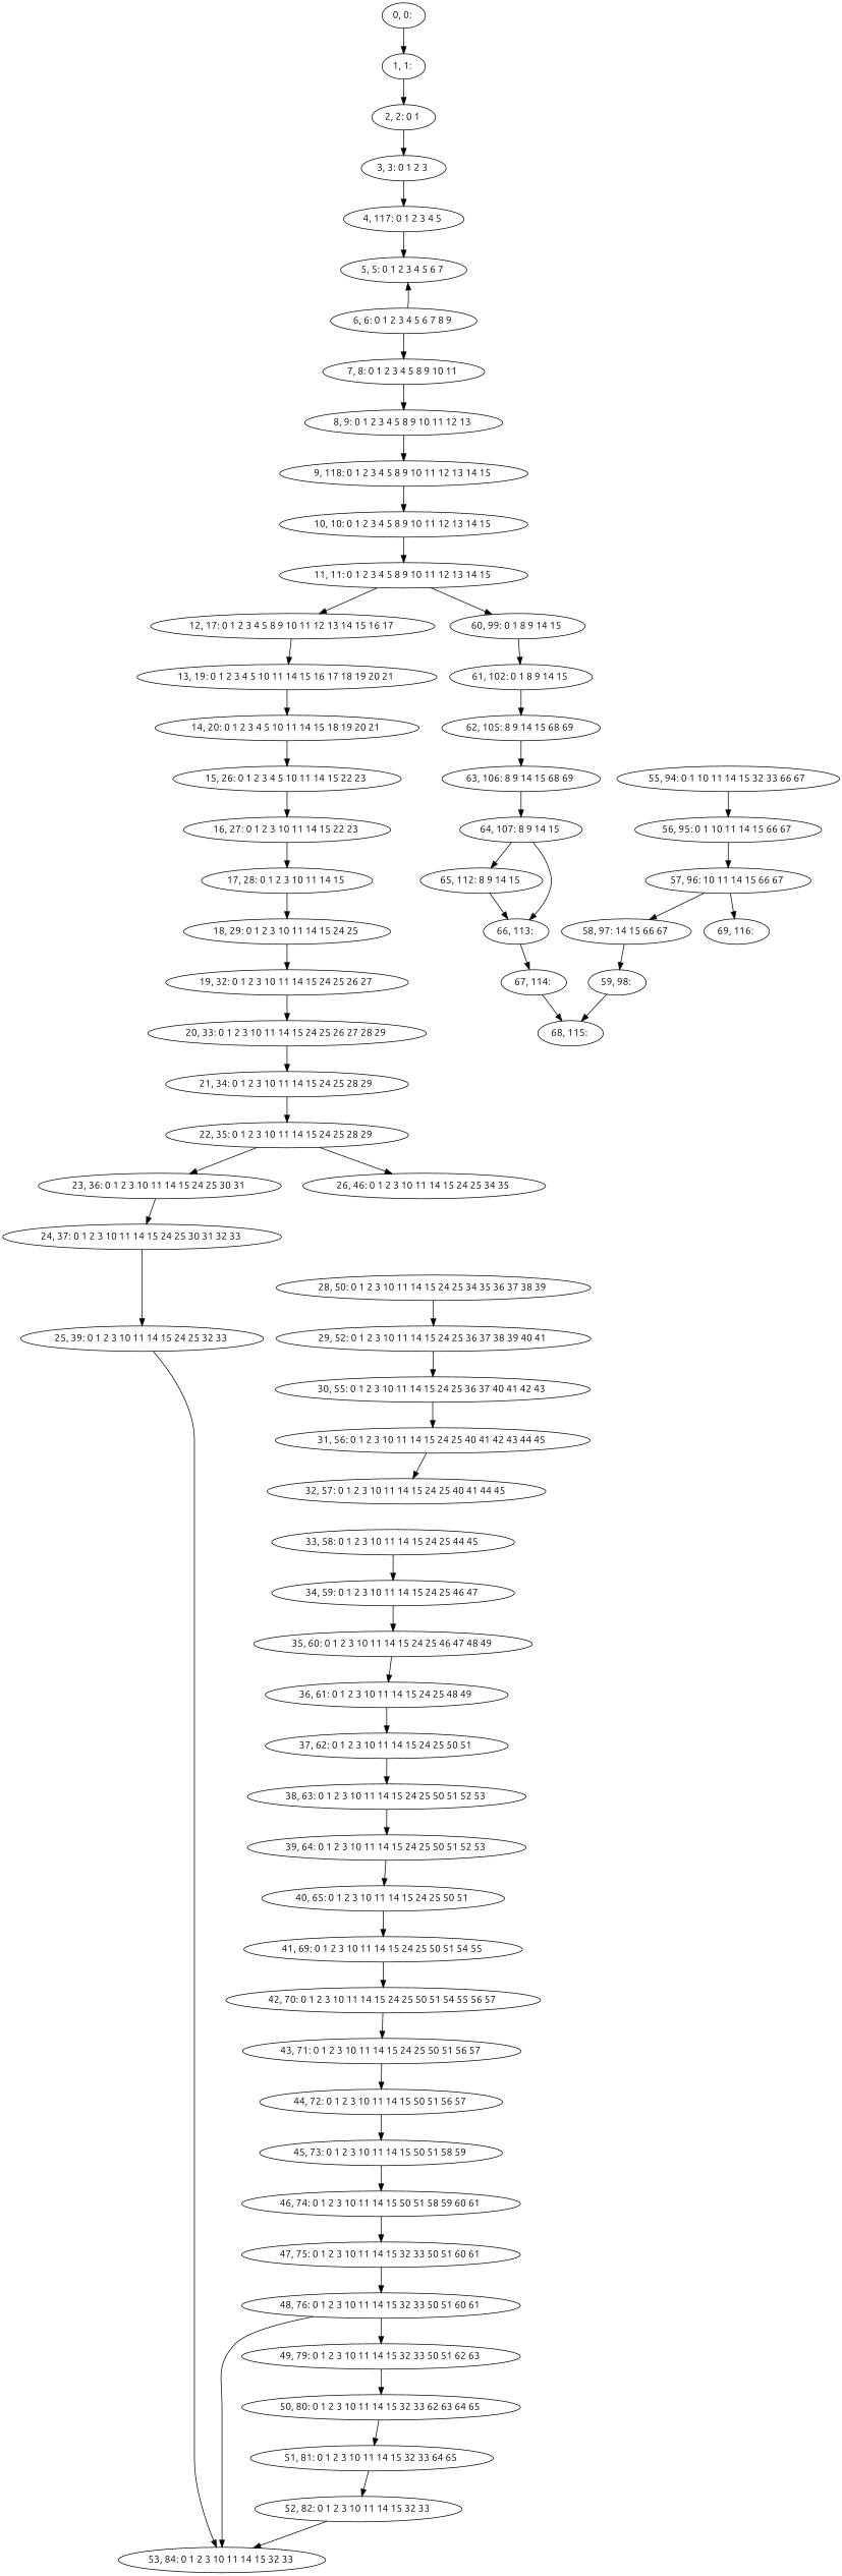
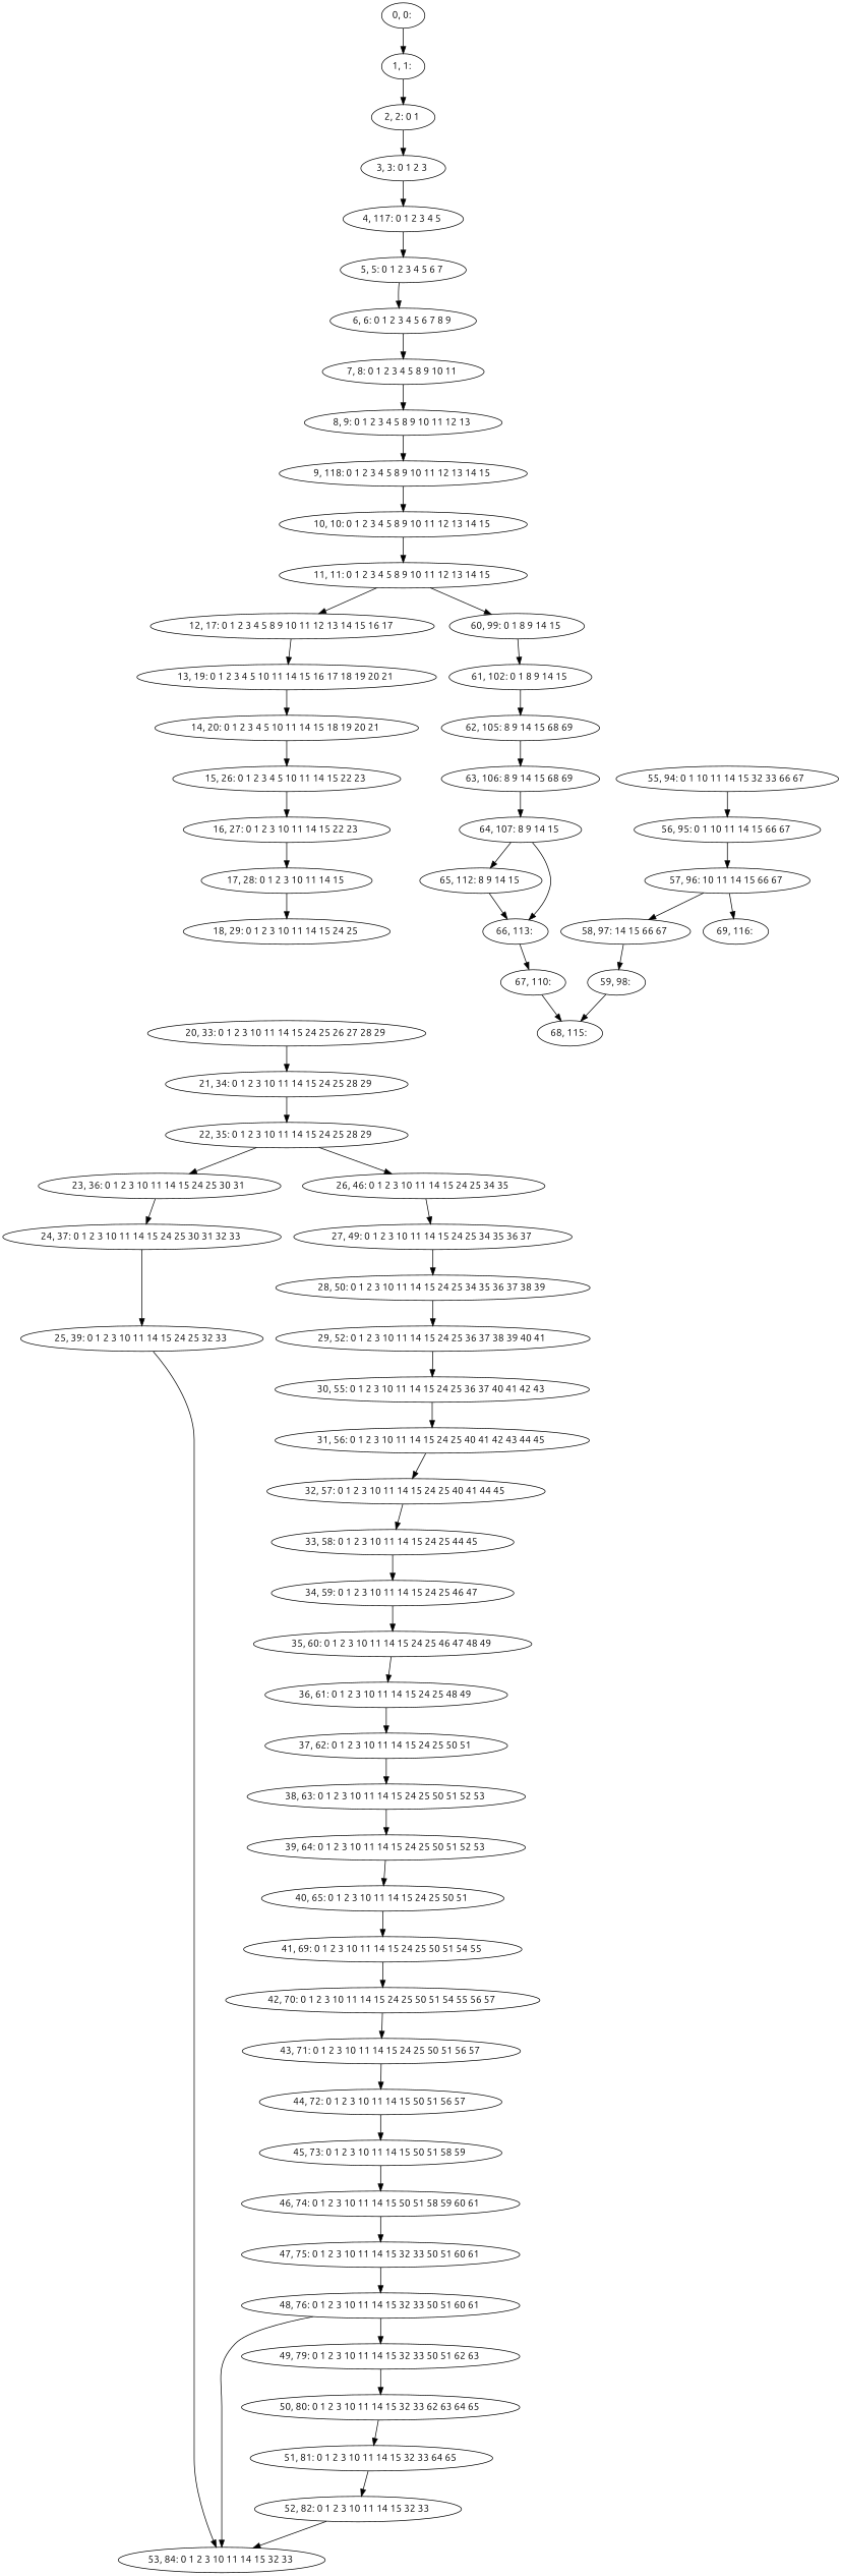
  digraph {
    fontname=Ubuntu
    node [fontname=Ubuntu]
    edge [fontname=Ubuntu]
    n1 [label="0, 0: "]
    n2 [label="1, 1: "]
    n3 [label="2, 2: 0 1 "]
    n4 [label="3, 3: 0 1 2 3 "]
    n5 [label="4, 117: 0 1 2 3 4 5 "]
    n6 [label="5, 5: 0 1 2 3 4 5 6 7 "]
    n7 [label="6, 6: 0 1 2 3 4 5 6 7 8 9 "]
    n8 [label="7, 8: 0 1 2 3 4 5 8 9 10 11 "]
    n9 [label="8, 9: 0 1 2 3 4 5 8 9 10 11 12 13 "]
    n10 [label="9, 118: 0 1 2 3 4 5 8 9 10 11 12 13 14 15 "]
    n11 [label="10, 10: 0 1 2 3 4 5 8 9 10 11 12 13 14 15 "]
    n12 [label="11, 11: 0 1 2 3 4 5 8 9 10 11 12 13 14 15 "]
    n13 [label="12, 17: 0 1 2 3 4 5 8 9 10 11 12 13 14 15 16 17 "]
    n14 [label="60, 99: 0 1 8 9 14 15 "]
    n15 [label="13, 19: 0 1 2 3 4 5 10 11 14 15 16 17 18 19 20 21 "]
    n16 [label="61, 102: 0 1 8 9 14 15 "]
    n17 [label="14, 20: 0 1 2 3 4 5 10 11 14 15 18 19 20 21 "]
    n18 [label="15, 26: 0 1 2 3 4 5 10 11 14 15 22 23 "]
    n19 [label="16, 27: 0 1 2 3 10 11 14 15 22 23 "]
    n20 [label="17, 28: 0 1 2 3 10 11 14 15 "]
    n21 [label="18, 29: 0 1 2 3 10 11 14 15 24 25 "]
-   n22 [label="19, 32: 0 1 2 3 10 11 14 15 24 25 26 27 "]
    n23 [label="20, 33: 0 1 2 3 10 11 14 15 24 25 26 27 28 29 "]
    n24 [label="21, 34: 0 1 2 3 10 11 14 15 24 25 28 29 "]
    n25 [label="22, 35: 0 1 2 3 10 11 14 15 24 25 28 29 "]
    n26 [label="23, 36: 0 1 2 3 10 11 14 15 24 25 30 31 "]
    n27 [label="26, 46: 0 1 2 3 10 11 14 15 24 25 34 35 "]
    n28 [label="24, 37: 0 1 2 3 10 11 14 15 24 25 30 31 32 33 "]
    n29 [label="25, 39: 0 1 2 3 10 11 14 15 24 25 32 33 "]
    n30 [label="53, 84: 0 1 2 3 10 11 14 15 32 33 "]
+   n31 [label="27, 49: 0 1 2 3 10 11 14 15 24 25 34 35 36 37 "]
    n32 [label="28, 50: 0 1 2 3 10 11 14 15 24 25 34 35 36 37 38 39 "]
    n33 [label="29, 52: 0 1 2 3 10 11 14 15 24 25 36 37 38 39 40 41 "]
    n34 [label="30, 55: 0 1 2 3 10 11 14 15 24 25 36 37 40 41 42 43 "]
    n35 [label="31, 56: 0 1 2 3 10 11 14 15 24 25 40 41 42 43 44 45 "]
    n36 [label="32, 57: 0 1 2 3 10 11 14 15 24 25 40 41 44 45 "]
    n37 [label="33, 58: 0 1 2 3 10 11 14 15 24 25 44 45 "]
    n38 [label="34, 59: 0 1 2 3 10 11 14 15 24 25 46 47 "]
    n39 [label="35, 60: 0 1 2 3 10 11 14 15 24 25 46 47 48 49 "]
    n40 [label="36, 61: 0 1 2 3 10 11 14 15 24 25 48 49 "]
    n41 [label="37, 62: 0 1 2 3 10 11 14 15 24 25 50 51 "]
    n42 [label="38, 63: 0 1 2 3 10 11 14 15 24 25 50 51 52 53 "]
    n43 [label="39, 64: 0 1 2 3 10 11 14 15 24 25 50 51 52 53 "]
    n44 [label="40, 65: 0 1 2 3 10 11 14 15 24 25 50 51 "]
    n45 [label="41, 69: 0 1 2 3 10 11 14 15 24 25 50 51 54 55 "]
    n46 [label="42, 70: 0 1 2 3 10 11 14 15 24 25 50 51 54 55 56 57 "]
    n47 [label="43, 71: 0 1 2 3 10 11 14 15 24 25 50 51 56 57 "]
    n48 [label="44, 72: 0 1 2 3 10 11 14 15 50 51 56 57 "]
    n49 [label="45, 73: 0 1 2 3 10 11 14 15 50 51 58 59 "]
    n50 [label="46, 74: 0 1 2 3 10 11 14 15 50 51 58 59 60 61 "]
    n51 [label="47, 75: 0 1 2 3 10 11 14 15 32 33 50 51 60 61 "]
    n52 [label="48, 76: 0 1 2 3 10 11 14 15 32 33 50 51 60 61 "]
    n53 [label="49, 79: 0 1 2 3 10 11 14 15 32 33 50 51 62 63 "]
    n54 [label="50, 80: 0 1 2 3 10 11 14 15 32 33 62 63 64 65 "]
    n55 [label="51, 81: 0 1 2 3 10 11 14 15 32 33 64 65 "]
    n56 [label="52, 82: 0 1 2 3 10 11 14 15 32 33 "]
    n57 [label="55, 94: 0 1 10 11 14 15 32 33 66 67 "]
    n58 [label="56, 95: 0 1 10 11 14 15 66 67 "]
    n59 [label="57, 96: 10 11 14 15 66 67 "]
    n60 [label="58, 97: 14 15 66 67 "]
    n61 [label="69, 116: "]
    n62 [label="59, 98: "]
    n63 [label="68, 115: "]
    n64 [label="62, 105: 8 9 14 15 68 69 "]
    n65 [label="63, 106: 8 9 14 15 68 69 "]
    n66 [label="64, 107: 8 9 14 15 "]
    n67 [label="65, 112: 8 9 14 15 "]
    n68 [label="66, 113: "]
-   n69 [label="67, 114: "]
+   n69 [label="67, 110:"]
    n1 -> n2
    n2 -> n3
    n3 -> n4
    n4 -> n5
    n5 -> n6
-   n7 -> n6
+   n6 -> n7
    n7 -> n8
    n8 -> n9
    n9 -> n10
    n10 -> n11
    n11 -> n12
    n12 -> n13
    n12 -> n14
    n13 -> n15
    n14 -> n16
    n15 -> n17
    n16 -> n64
    n17 -> n18
    n18 -> n19
    n19 -> n20
    n20 -> n21
-   n21 -> n22
-   n22 -> n23
    n23 -> n24
    n24 -> n25
    n25 -> n26
    n25 -> n27
    n26 -> n28
+   n27 -> n31
    n28 -> n29
    n29 -> n30
+   n31 -> n32
    n32 -> n33
    n33 -> n34
    n34 -> n35
    n35 -> n36
+   n36 -> n37
    n37 -> n38
    n38 -> n39
    n39 -> n40
    n40 -> n41
    n41 -> n42
    n42 -> n43
    n43 -> n44
    n44 -> n45
    n45 -> n46
    n46 -> n47
    n47 -> n48
    n48 -> n49
    n49 -> n50
    n50 -> n51
    n51 -> n52
    n52 -> n30
    n52 -> n53
    n53 -> n54
    n54 -> n55
    n55 -> n56
    n56 -> n30
    n57 -> n58
    n58 -> n59
    n59 -> n60
    n59 -> n61
    n60 -> n62
    n62 -> n63
    n64 -> n65
    n65 -> n66
    n66 -> n67
    n66 -> n68
    n67 -> n68
    n68 -> n69
    n69 -> n63
  }
